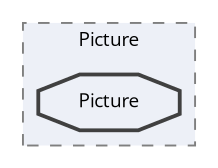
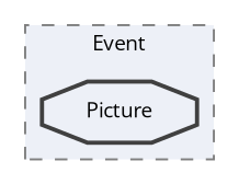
  digraph {
    compound=true
    fontname="Open Sans"
    n1 [color=grey25 fillcolor="#edf0f7" fontname="Open Sans" fontsize=10 height=0.2 label=Picture shape=octagon style="filled,bold" width=0.4]
    subgraph cluster_1 {
      bgcolor="#edf0f7"
      fontsize=10
-     label=Picture
+     label=Event
      pencolor=grey50
      style="filled,dashed"
      n1
    }
  }
